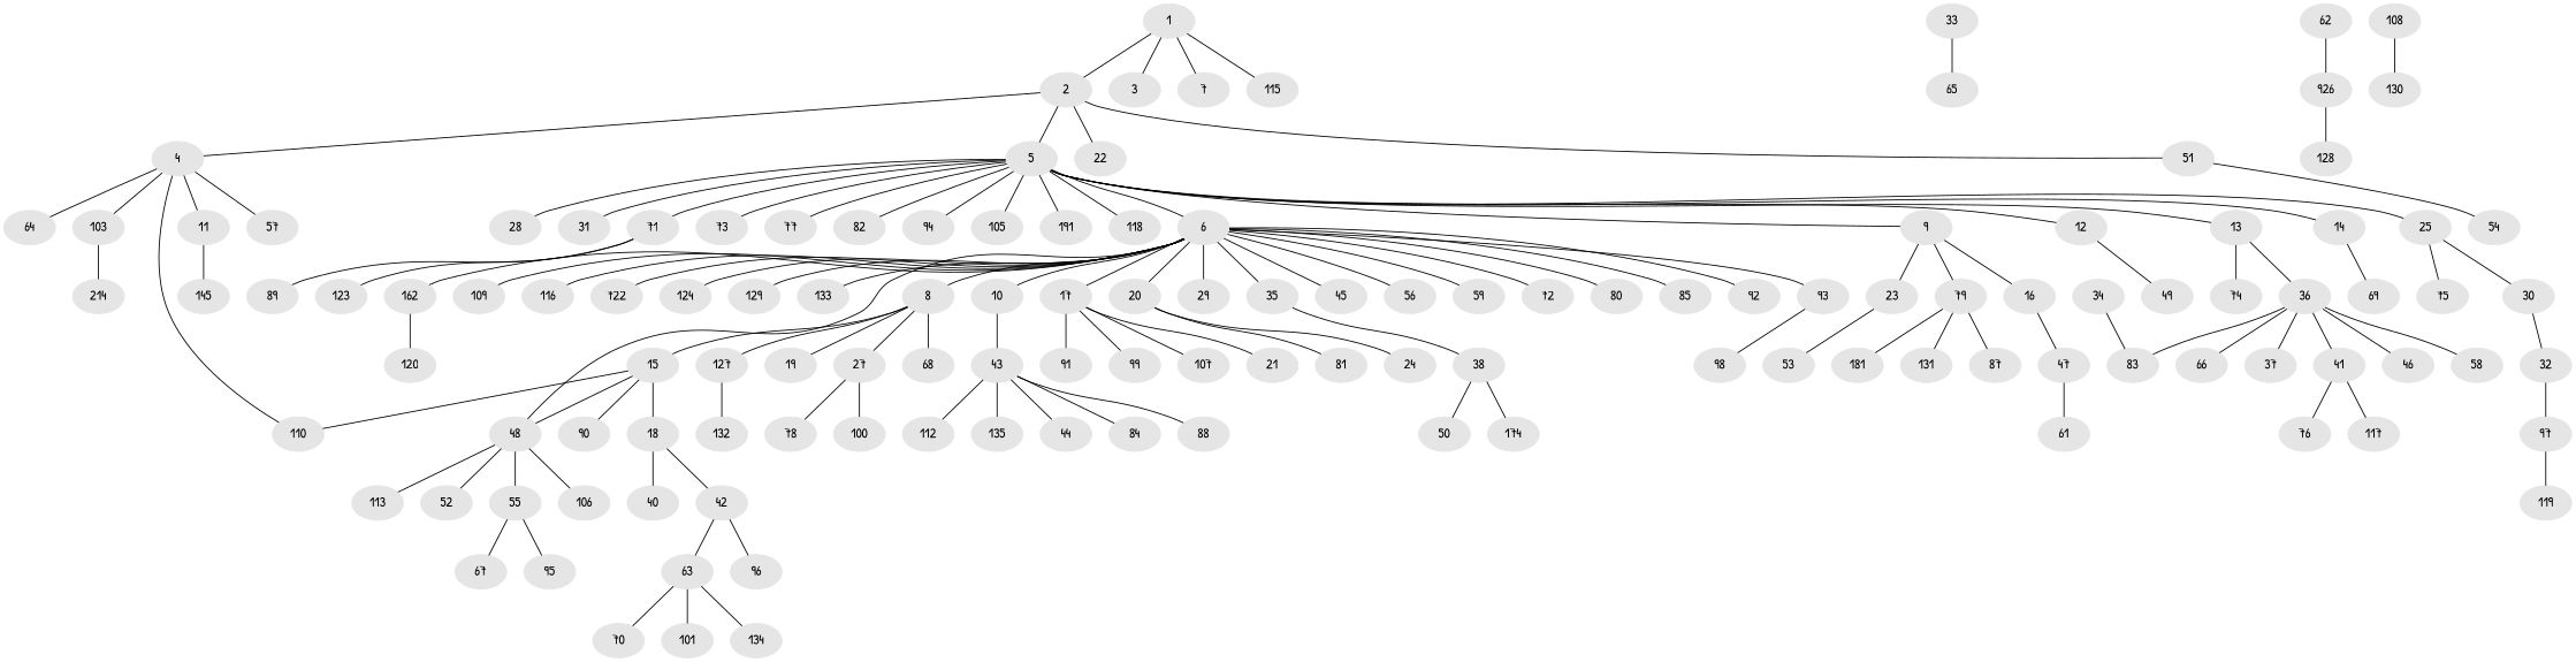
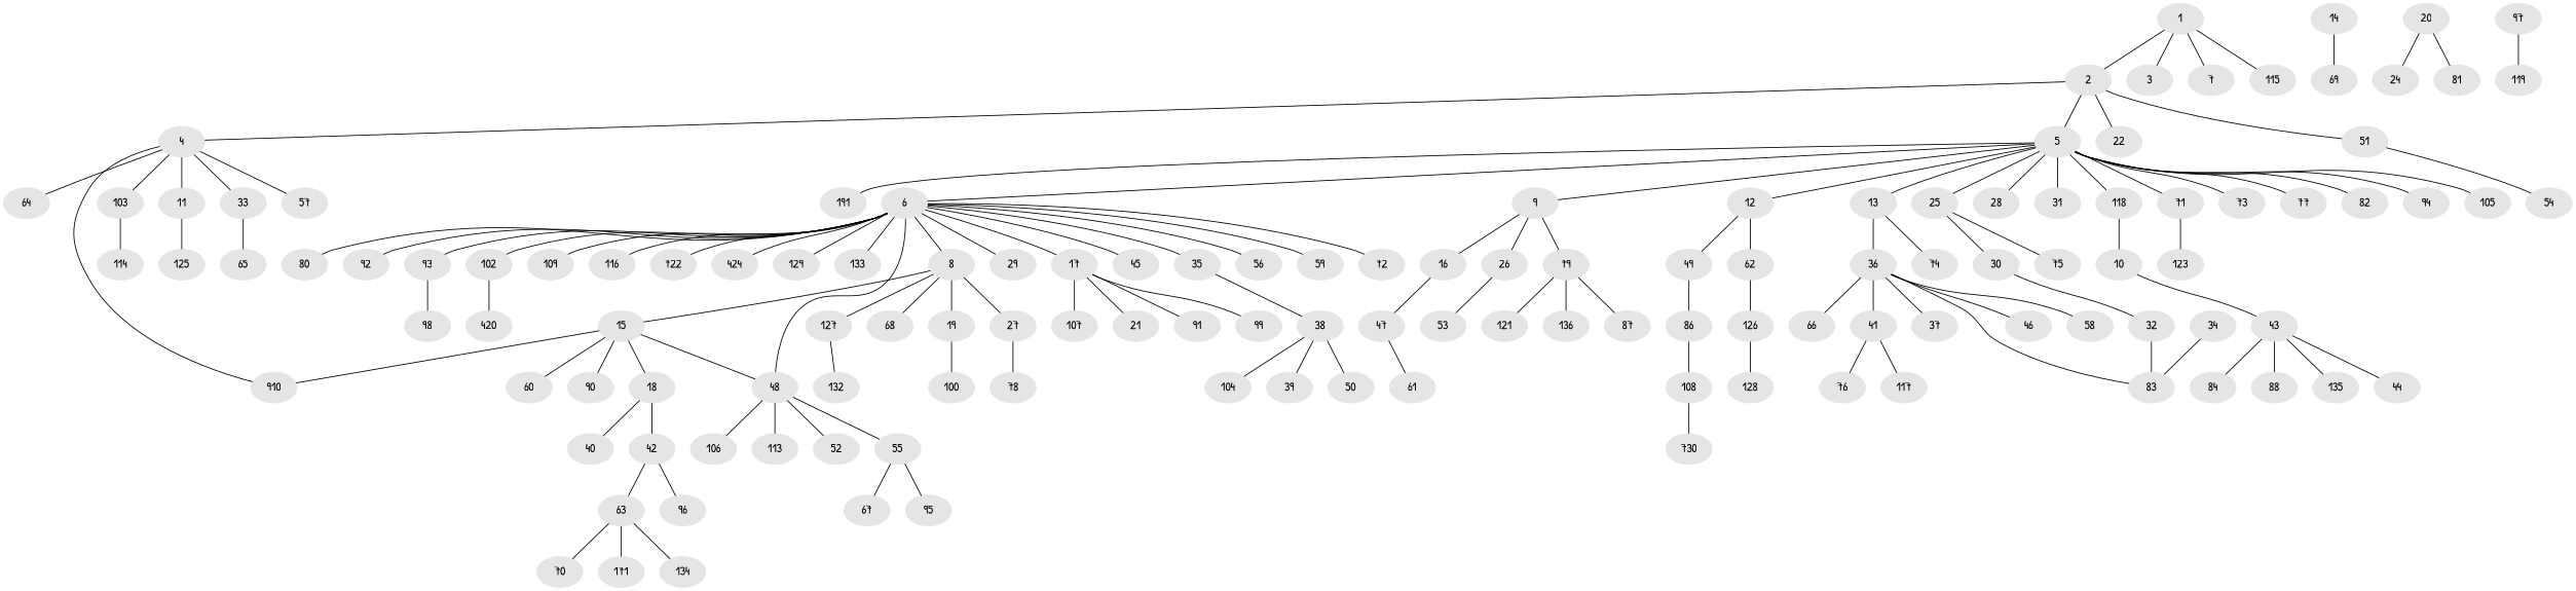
  graph {
    fontname="Patrick Hand"
    node [color=gray90 fontname="Patrick Hand" style=filled]
    edge [fontname="Patrick Hand"]
    1
    2
    3
    7
    115
    4
    5
    22
    51
    11
    33
    57
    64
    103
-   110
+   110 [label=910]
    6
    9
    12
    13
    14
    25
    28
    31
    71
    73
    77
    82
    94
    105
    n30 [label=191]
    118
    54
-   125 [label=145]
+   125
    65
-   114 [label=214]
+   114
    8
    10
    17
    20
    29
    35
    45
    48
    56
    59
    72
    80
-   85
    92
    93
-   102 [label=162]
+   102
    109
    116
    n54 [label=722]
-   124
+   124 [label=424]
    129
    133
    16
-   23
+   23 [label=26]
    79
    49
    62
    36
    74
    69
    30
    75
-   89
    123
    15
    19
    27
    68
    127
    43
    21
    91
    99
    107
    24
    81
    38
    52
    55
    106
    113
    98
-   120
+   120 [label=420]
    18
+   60
    90
    78
    100
    132
    47
    53
    87
-   121 [label=181]
-   131
+   121
+   131 [label=136]
    44
    84
    88
-   112
    135
-   126 [label=926]
+   86
+   126
    83
    37
    41
    46
    58
    66
    40
    42
    61
    63
    96
    32
    34
    97
    119
+   39
    50
-   104 [label=174]
+   104
    76
    117
    70
-   101
+   101 [label=171]
    134
    67
    95
    108
    128
-   130
+   130 [label=730]
    1 -- 2
    1 -- 3
    1 -- 7
    1 -- 115
    2 -- 4
    2 -- 5
    2 -- 22
    2 -- 51
    4 -- 11
+   4 -- 33
    4 -- 57
    4 -- 64
    4 -- 103
    4 -- 110
    5 -- 6
    5 -- 9
    5 -- 12
    5 -- 13
-   5 -- 14
    5 -- 25
    5 -- 28
    5 -- 31
    5 -- 71
    5 -- 73
    5 -- 77
    5 -- 82
    5 -- 94
    5 -- 105
    5 -- n30
    5 -- 118
    51 -- 54
    11 -- 125
    33 -- 65
    103 -- 114
    6 -- 8
-   6 -- 10
+   118 -- 10
    6 -- 17
-   6 -- 20
    6 -- 29
    6 -- 35
    6 -- 45
    6 -- 48
    6 -- 56
    6 -- 59
    6 -- 72
    6 -- 80
-   6 -- 85
    6 -- 92
    6 -- 93
    6 -- 102
    6 -- 109
    6 -- 116
    6 -- n54
    6 -- 124
    6 -- 129
    6 -- 133
    9 -- 16
    9 -- 23
    9 -- 79
    12 -- 49
+   12 -- 62
    13 -- 36
    13 -- 74
    14 -- 69
    25 -- 30
    25 -- 75
-   71 -- 89
    71 -- 123
    8 -- 15
    8 -- 19
    8 -- 27
    8 -- 68
    8 -- 127
    10 -- 43
    17 -- 21
    17 -- 91
    17 -- 99
    17 -- 107
    20 -- 24
    20 -- 81
    35 -- 38
    48 -- 52
    48 -- 55
    48 -- 106
    48 -- 113
    93 -- 98
    102 -- 120
    16 -- 47
    23 -- 53
    79 -- 87
    79 -- 121
    79 -- 131
+   49 -- 86
    62 -- 126
    36 -- 83
    36 -- 37
    36 -- 41
    36 -- 46
    36 -- 58
    36 -- 66
    30 -- 32
    15 -- 110
    15 -- 48
    15 -- 18
+   15 -- 60
    15 -- 90
    27 -- 78
-   27 -- 100
+   19 -- 100
    127 -- 132
    43 -- 44
    43 -- 84
    43 -- 88
-   43 -- 112
    43 -- 135
+   38 -- 39
    38 -- 50
    38 -- 104
    55 -- 67
    55 -- 95
    18 -- 40
    18 -- 42
    47 -- 61
+   86 -- 108
    126 -- 128
    41 -- 76
    41 -- 117
    42 -- 63
    42 -- 96
    63 -- 70
    63 -- 101
    63 -- 134
-   32 -- 97
+   32 -- 83
    34 -- 83
    97 -- 119
    108 -- 130
  }
